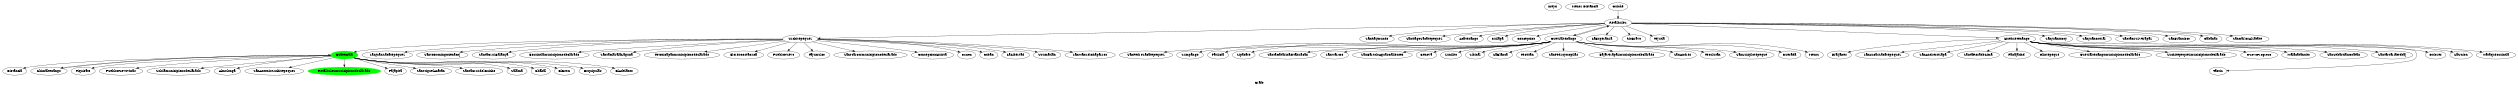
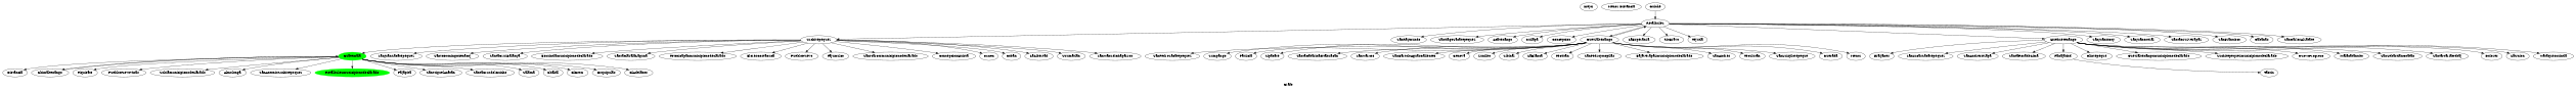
  digraph {
    label=Grafo
    mejor
    "Menor Distancia"
    Retalhuleu
    Suchitepequez
    SanRaymundo
    SantiagoSacatepequez
    Acatenango
    Cuilapa
    Concepcion
    Quetzaltenango
    LaEsperanza
    RioBravo
    Tejutla
    Huehuetenango
    SanJuanIxcoy
    SanJuanCotzal
    SantaCruzVerapaz
    SanFrancisco
    Cabanas
    SanCarlosAlzatate
    Guatemala [color=green style=filled]
    SanJuanSacatepequez
    SantoDomingoXenacoj
    SantaCruzBalanya
    Escuintlamunicipionodeclarado
    SantaClaralaLaguna
    Totonicapanmunicipionodeclarado
    FloresCostaCuca
    PuebloNuevo
    Tajumulco
    SanMarcosmunicipionodeclarado
    ConcepcionHuista
    Cunen
    Coban
    LaLibertad
    Usumatlan
    SanManuelChaparron
    SanPedroSacatepequez
    Sumpango
    Patzicia
    Sipacate
    SantaCatarinaIxtahuacan
    SanMarcos
    SanBartoloAguasCalientes
    Genova
    Zunilito
    Sibinal
    LaBlanca
    Tectitan
    SanPedroJocopilas
    BajaVerapazmunicipionodeclarado
    SanAndres
    Teculutan
    SanLuisJilotepeque
    Quesada
    n56 [label=Menor]
    Fraijanes
    SanLucasSacatepequez
    SanAndresItzapa
    SantaRosadeLima
    Panajachel
    Olintepeque
    Quetzaltenangomunicipionodeclarado
    Suchitepequezmunicipionodeclarado
    NuevoProgreso
    Malacatancito
    SanSebastianCoatan
    SantaMariaNebaj
    Tactic
    Dolores
    LaUnion
    Mataquescuintla
    n73 [label=Distancia]
    Chimaltenango
    Tiquisate
    PuebloNuevoVinas
    Sololamunicipionodeclarado
    Almolonga
    SanAntonioSuchitepequez
    Retalhuleumunicipionodeclarado [color=green style=filled]
    Pajapita
    SanMiguelAcatan
    SantaCruzdelQuiche
    Salama
    Chahal
    ElEstor
    Esquipulas
    ElAdelanto
    Quiche
    Retalhuleu -> Suchitepequez
    Retalhuleu -> SanRaymundo
    Retalhuleu -> SantiagoSacatepequez
    Retalhuleu -> Acatenango
    Retalhuleu -> Cuilapa
    Retalhuleu -> Concepcion
    Retalhuleu -> Quetzaltenango
    Retalhuleu -> LaEsperanza
    Retalhuleu -> RioBravo
    Retalhuleu -> Tejutla
    Retalhuleu -> Huehuetenango
    Retalhuleu -> SanJuanIxcoy
    Retalhuleu -> SanJuanCotzal
    Retalhuleu -> SantaCruzVerapaz
    Retalhuleu -> SanFrancisco
    Retalhuleu -> Cabanas
    Retalhuleu -> SanCarlosAlzatate
    Suchitepequez -> Guatemala
    Suchitepequez -> SanJuanSacatepequez
    Suchitepequez -> SantoDomingoXenacoj
    Suchitepequez -> SantaCruzBalanya
    Suchitepequez -> Escuintlamunicipionodeclarado
    Suchitepequez -> SantaClaralaLaguna
    Suchitepequez -> Totonicapanmunicipionodeclarado
    Suchitepequez -> FloresCostaCuca
    Suchitepequez -> PuebloNuevo
    Suchitepequez -> Tajumulco
    Suchitepequez -> SanMarcosmunicipionodeclarado
    Suchitepequez -> ConcepcionHuista
    Suchitepequez -> Cunen
    Suchitepequez -> Coban
    Suchitepequez -> LaLibertad
    Suchitepequez -> Usumatlan
    Suchitepequez -> SanManuelChaparron
    Quetzaltenango -> Retalhuleu
    Quetzaltenango -> SanPedroSacatepequez
    Quetzaltenango -> Sumpango
    Quetzaltenango -> Patzicia
    Quetzaltenango -> Sipacate
    Quetzaltenango -> SantaCatarinaIxtahuacan
    Quetzaltenango -> SanMarcos
    Quetzaltenango -> SanBartoloAguasCalientes
    Quetzaltenango -> Genova
    Quetzaltenango -> Zunilito
    Quetzaltenango -> Sibinal
    Quetzaltenango -> LaBlanca
    Quetzaltenango -> Tectitan
    Quetzaltenango -> SanPedroJocopilas
    Quetzaltenango -> BajaVerapazmunicipionodeclarado
    Quetzaltenango -> SanAndres
    Quetzaltenango -> Teculutan
    Quetzaltenango -> SanLuisJilotepeque
    Quetzaltenango -> Quesada
    Quetzaltenango -> n56
    Huehuetenango -> Fraijanes
    Huehuetenango -> SanLucasSacatepequez
    Huehuetenango -> SanAndresItzapa
    Huehuetenango -> SantaRosadeLima
    Huehuetenango -> Panajachel
    Huehuetenango -> Olintepeque
    Huehuetenango -> Quetzaltenangomunicipionodeclarado
    Huehuetenango -> Suchitepequezmunicipionodeclarado
    Huehuetenango -> NuevoProgreso
    Huehuetenango -> Malacatancito
    Huehuetenango -> SanSebastianCoatan
    Huehuetenango -> SantaMariaNebaj
-   Huehuetenango -> Tactic
+   Panajachel -> Tactic
    Huehuetenango -> Dolores
    Huehuetenango -> LaUnion
    Huehuetenango -> Mataquescuintla
    Guatemala -> n73
    Guatemala -> Chimaltenango
    Guatemala -> Tiquisate
    Guatemala -> PuebloNuevoVinas
    Guatemala -> Sololamunicipionodeclarado
    Guatemala -> Almolonga
    Guatemala -> SanAntonioSuchitepequez
    Guatemala -> Retalhuleumunicipionodeclarado
    Guatemala -> Pajapita
    Guatemala -> SanMiguelAcatan
    Guatemala -> SantaCruzdelQuiche
    Guatemala -> Salama
    Guatemala -> Chahal
    Guatemala -> ElEstor
    Guatemala -> Esquipulas
    Guatemala -> ElAdelanto
    Chimaltenango -> Guatemala
    Quiche -> Retalhuleu
  }
